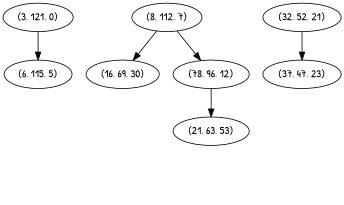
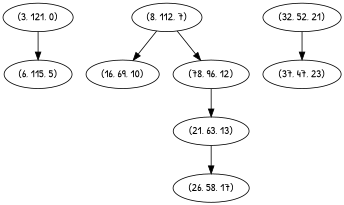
  digraph {
    fontname="Patrick Hand"
    node [fontname="Patrick Hand"]
    edge [fontname="Patrick Hand"]
    n1 [label="(3, 121, 0)"]
    "(6, 115, 5)"
    "(8, 112, 7)"
-   "(16, 69, 10)" [label="(16, 69, 30)"]
+   "(16, 69, 10)"
    "(78, 96, 12)"
-   "(21, 63, 13)" [label="(21, 63, 53)"]
+   "(21, 63, 13)"
+   "(26, 58, 17)"
    "(32, 52, 21)"
    "(37, 47, 23)"
    n1 -> "(6, 115, 5)"
    "(8, 112, 7)" -> "(16, 69, 10)"
    "(8, 112, 7)" -> "(78, 96, 12)"
    "(78, 96, 12)" -> "(21, 63, 13)"
+   "(21, 63, 13)" -> "(26, 58, 17)"
    "(32, 52, 21)" -> "(37, 47, 23)"
  }
